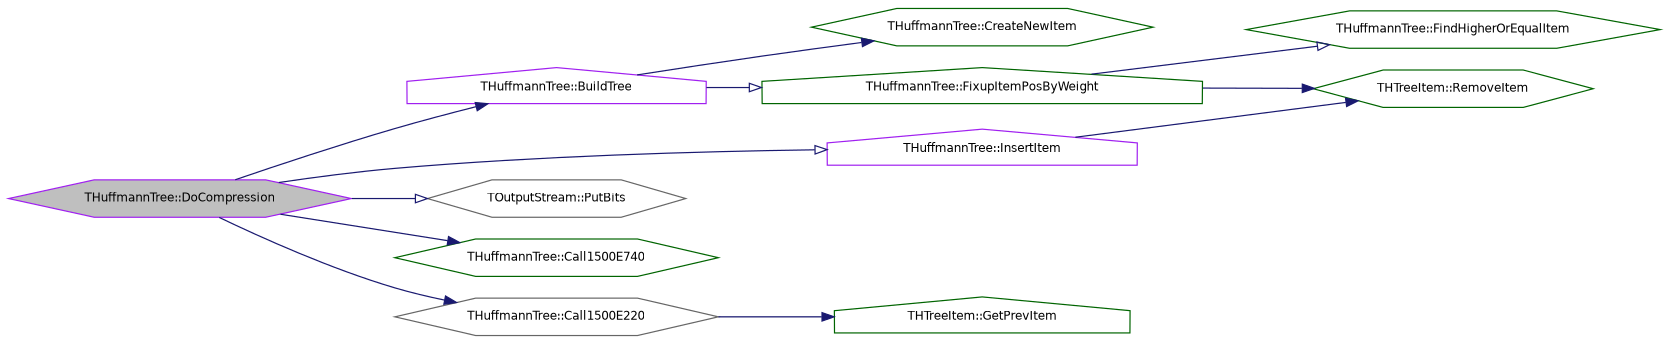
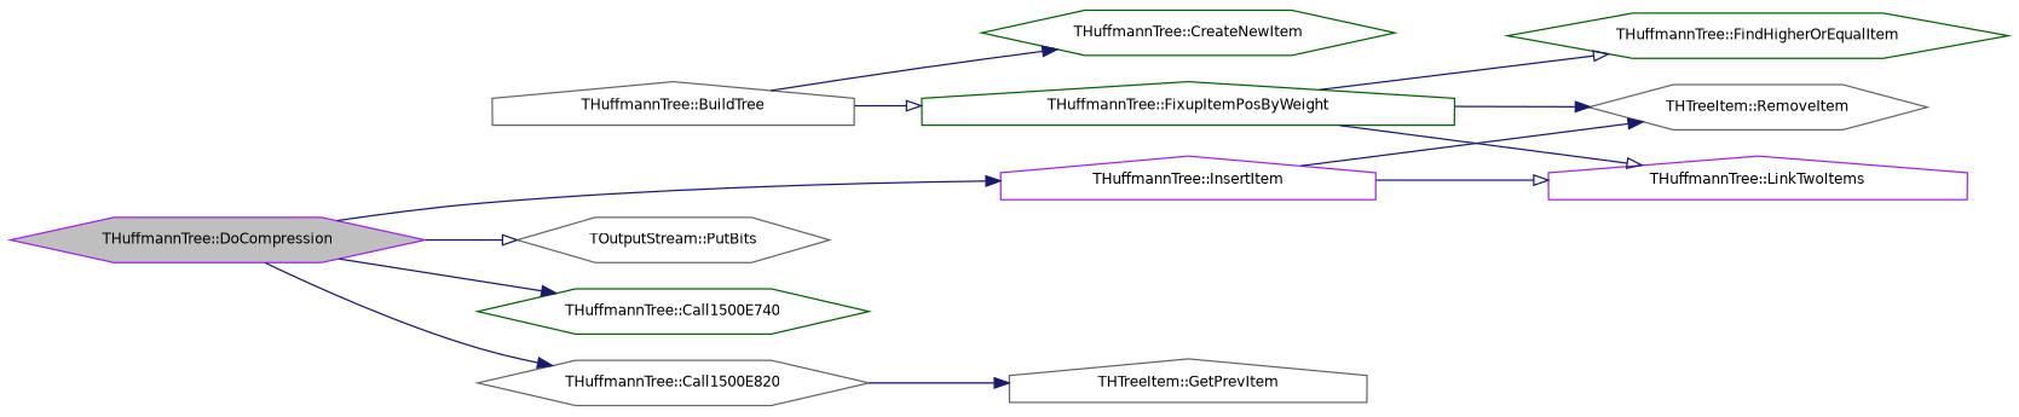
  digraph {
    rankdir=LR
    node [color=gray40 fillcolor=white fontname=Helvetica fontsize=10 shape=hexagon style=filled]
    edge [arrowhead=normal color=midnightblue fontname=Helvetica fontsize=10 labelfontname=Helvetica labelfontsize=10 style=solid]
    n1 [color=purple fillcolor=grey75 fontcolor=black height=0.2 label="THuffmannTree::DoCompression" width=0.4]
-   n2 [color=purple height=0.2 label="THuffmannTree::BuildTree" shape=house width=0.4]
+   n2 [height=0.2 label="THuffmannTree::BuildTree" shape=house width=0.4]
    n3 [color=purple height=0.2 label="THuffmannTree::InsertItem" shape=house width=0.4]
    n4 [height=0.2 label="TOutputStream::PutBits" width=0.4]
    n5 [color=darkgreen height=0.2 label="THuffmannTree::Call1500E740" width=0.4]
-   n6 [height=0.2 label="THuffmannTree::Call1500E220" width=0.4]
+   n6 [height=0.2 label="THuffmannTree::Call1500E820" width=0.4]
    n7 [color=darkgreen height=0.2 label="THuffmannTree::CreateNewItem" width=0.4]
    n8 [color=darkgreen height=0.2 label="THuffmannTree::FixupItemPosByWeight" shape=house width=0.4]
-   n9 [color=darkgreen height=0.2 label="THTreeItem::RemoveItem" width=0.4]
-   n11 [color=darkgreen height=0.2 label="THTreeItem::GetPrevItem" shape=house width=0.4]
+   n9 [height=0.2 label="THTreeItem::RemoveItem" width=0.4]
+   n10 [color=purple height=0.2 label="THuffmannTree::LinkTwoItems" shape=house width=0.4]
+   n11 [height=0.2 label="THTreeItem::GetPrevItem" shape=house width=0.4]
    n12 [color=darkgreen height=0.2 label="THuffmannTree::FindHigherOrEqualItem" width=0.4]
-   n1 -> n2
-   n1 -> n3 [arrowhead=onormal]
+   n1 -> n3
    n1 -> n4 [arrowhead=onormal]
    n1 -> n5
    n1 -> n6
    n2 -> n7
    n2 -> n8 [arrowhead=onormal]
    n3 -> n9
+   n3 -> n10 [arrowhead=onormal]
    n6 -> n11
    n8 -> n9
+   n8 -> n10 [arrowhead=onormal]
    n8 -> n12 [arrowhead=onormal]
  }
